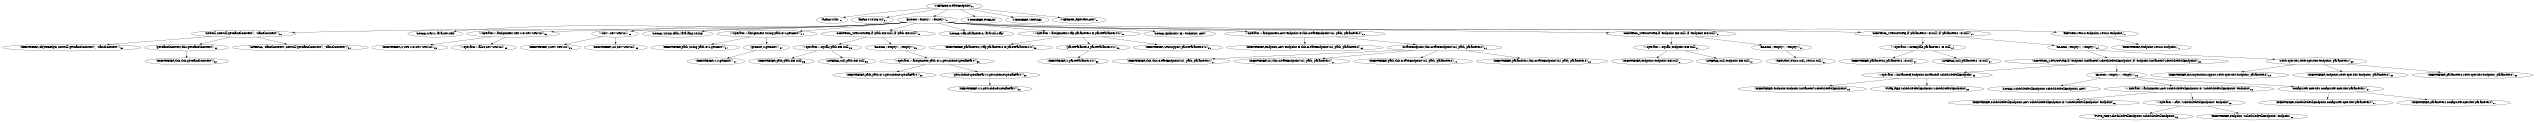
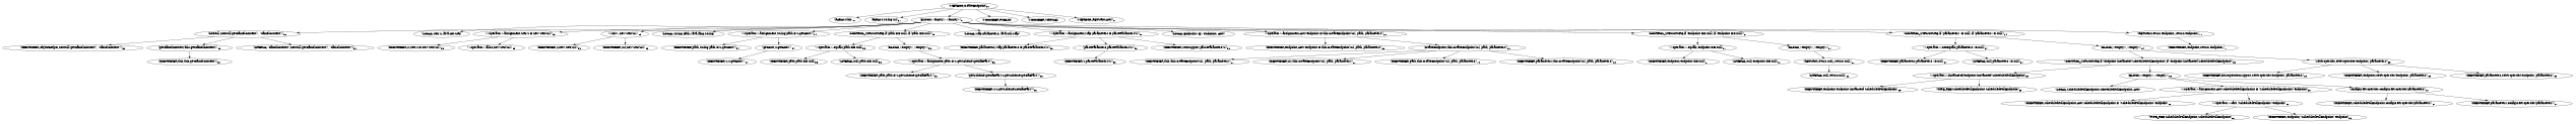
  digraph {
    n1 [label=<(METHOD,createEndpoint)<SUB>51</SUB>>]
    n2 [label=<(PARAM,this)<SUB>51</SUB>>]
    n3 [label=<(PARAM,String uri)<SUB>51</SUB>>]
    n4 [label=<(BLOCK,&lt;empty&gt;,&lt;empty&gt;)<SUB>51</SUB>>]
    n5 [label=<(MODIFIER,PUBLIC)>]
    n6 [label=<(MODIFIER,VIRTUAL)>]
    n7 [label=<(METHOD_RETURN,ANY)<SUB>51</SUB>>]
    n8 [label=<(notNull,notNull(getCamelContext(), &quot;camelContext&quot;))<SUB>52</SUB>>]
    n9 [label=<(LOCAL,URI u: java.net.URI)>]
    n10 [label=<(&lt;operator&gt;.assignment,URI u = new URI(uri))<SUB>53</SUB>>]
    n11 [label=<(&lt;init&gt;,new URI(uri))<SUB>53</SUB>>]
    n12 [label=<(LOCAL,String path: java.lang.String)>]
    n13 [label=<(&lt;operator&gt;.assignment,String path = u.getHost())<SUB>54</SUB>>]
    n14 [label=<(CONTROL_STRUCTURE,if (path == null),if (path == null))<SUB>55</SUB>>]
    n15 [label=<(LOCAL,Map parameters: java.util.Map)>]
    n16 [label=<(&lt;operator&gt;.assignment,Map parameters = parseParamters(u))<SUB>58</SUB>>]
    n17 [label=<(LOCAL,Endpoint&lt;E&gt; endpoint: ANY)>]
    n18 [label=<(&lt;operator&gt;.assignment,ANY endpoint = this.createEndpoint(uri, path, parameters))<SUB>60</SUB>>]
    n19 [label=<(CONTROL_STRUCTURE,if (endpoint == null),if (endpoint == null))<SUB>61</SUB>>]
    n20 [label=<(CONTROL_STRUCTURE,if (parameters != null),if (parameters != null))<SUB>64</SUB>>]
    n21 [label=<(RETURN,return endpoint;,return endpoint;)<SUB>71</SUB>>]
    n22 [label=<(IDENTIFIER,ObjectHelper,notNull(getCamelContext(), &quot;camelContext&quot;))<SUB>52</SUB>>]
    n23 [label=<(getCamelContext,this.getCamelContext())<SUB>52</SUB>>]
    n24 [label=<(LITERAL,&quot;camelContext&quot;,notNull(getCamelContext(), &quot;camelContext&quot;))<SUB>52</SUB>>]
    n25 [label=<(IDENTIFIER,u,URI u = new URI(uri))<SUB>53</SUB>>]
    n26 [label=<(&lt;operator&gt;.alloc,new URI(uri))<SUB>53</SUB>>]
    n27 [label=<(IDENTIFIER,u,new URI(uri))<SUB>53</SUB>>]
    n28 [label=<(IDENTIFIER,uri,new URI(uri))<SUB>53</SUB>>]
    n29 [label=<(IDENTIFIER,path,String path = u.getHost())<SUB>54</SUB>>]
    n30 [label=<(getHost,u.getHost())<SUB>54</SUB>>]
    n31 [label=<(&lt;operator&gt;.equals,path == null)<SUB>55</SUB>>]
    n32 [label=<(BLOCK,&lt;empty&gt;,&lt;empty&gt;)<SUB>55</SUB>>]
    n33 [label=<(IDENTIFIER,parameters,Map parameters = parseParamters(u))<SUB>58</SUB>>]
    n34 [label=<(parseParamters,parseParamters(u))<SUB>58</SUB>>]
    n35 [label=<(IDENTIFIER,URISupport,parseParamters(u))<SUB>58</SUB>>]
    n36 [label=<(IDENTIFIER,endpoint,ANY endpoint = this.createEndpoint(uri, path, parameters))<SUB>60</SUB>>]
    n37 [label=<(createEndpoint,this.createEndpoint(uri, path, parameters))<SUB>60</SUB>>]
    n38 [label=<(&lt;operator&gt;.equals,endpoint == null)<SUB>61</SUB>>]
    n39 [label=<(BLOCK,&lt;empty&gt;,&lt;empty&gt;)<SUB>61</SUB>>]
    n40 [label=<(&lt;operator&gt;.notEquals,parameters != null)<SUB>64</SUB>>]
    n41 [label=<(BLOCK,&lt;empty&gt;,&lt;empty&gt;)<SUB>64</SUB>>]
    n42 [label=<(IDENTIFIER,endpoint,return endpoint;)<SUB>71</SUB>>]
    n43 [label=<(IDENTIFIER,this,this.getCamelContext())<SUB>52</SUB>>]
    n44 [label=<(IDENTIFIER,u,u.getHost())<SUB>54</SUB>>]
    n45 [label=<(IDENTIFIER,path,path == null)<SUB>55</SUB>>]
    n46 [label=<(LITERAL,null,path == null)<SUB>55</SUB>>]
    n47 [label=<(&lt;operator&gt;.assignment,path = u.getSchemeSpecificPart())<SUB>56</SUB>>]
    n48 [label=<(IDENTIFIER,path,path = u.getSchemeSpecificPart())<SUB>56</SUB>>]
    n49 [label=<(getSchemeSpecificPart,u.getSchemeSpecificPart())<SUB>56</SUB>>]
    n50 [label=<(IDENTIFIER,u,u.getSchemeSpecificPart())<SUB>56</SUB>>]
    n51 [label=<(IDENTIFIER,u,parseParamters(u))<SUB>58</SUB>>]
    n52 [label=<(IDENTIFIER,this,this.createEndpoint(uri, path, parameters))<SUB>60</SUB>>]
    n53 [label=<(IDENTIFIER,uri,this.createEndpoint(uri, path, parameters))<SUB>60</SUB>>]
    n54 [label=<(IDENTIFIER,path,this.createEndpoint(uri, path, parameters))<SUB>70</SUB>>]
    n55 [label=<(IDENTIFIER,parameters,this.createEndpoint(uri, path, parameters))<SUB>60</SUB>>]
    n56 [label=<(IDENTIFIER,endpoint,endpoint == null)<SUB>61</SUB>>]
    n57 [label=<(LITERAL,null,endpoint == null)<SUB>61</SUB>>]
    n58 [label=<(RETURN,return null;,return null;)<SUB>62</SUB>>]
+   n59 [label=<(LITERAL,null,return null;)<SUB>62</SUB>>]
    n60 [label=<(IDENTIFIER,parameters,parameters != null)<SUB>64</SUB>>]
    n61 [label=<(LITERAL,null,parameters != null)<SUB>64</SUB>>]
    n62 [label=<(CONTROL_STRUCTURE,if (endpoint instanceof ScheduledPollEndpoint),if (endpoint instanceof ScheduledPollEndpoint))<SUB>65</SUB>>]
    n63 [label=<(setProperties,setProperties(endpoint, parameters))<SUB>69</SUB>>]
    n64 [label=<(&lt;operator&gt;.instanceOf,endpoint instanceof ScheduledPollEndpoint)<SUB>65</SUB>>]
    n65 [label=<(BLOCK,&lt;empty&gt;,&lt;empty&gt;)<SUB>65</SUB>>]
    n66 [label=<(IDENTIFIER,IntrospectionSupport,setProperties(endpoint, parameters))<SUB>69</SUB>>]
    n67 [label=<(IDENTIFIER,endpoint,setProperties(endpoint, parameters))<SUB>69</SUB>>]
    n68 [label=<(IDENTIFIER,parameters,setProperties(endpoint, parameters))<SUB>69</SUB>>]
    n69 [label=<(IDENTIFIER,endpoint,endpoint instanceof ScheduledPollEndpoint)<SUB>65</SUB>>]
    n70 [label=<(TYPE_REF,ScheduledPollEndpoint,ScheduledPollEndpoint)<SUB>65</SUB>>]
    n71 [label=<(LOCAL,ScheduledPollEndpoint scheduledPollEndpoint: ANY)>]
    n72 [label=<(&lt;operator&gt;.assignment,ANY scheduledPollEndpoint = (ScheduledPollEndpoint) endpoint)<SUB>66</SUB>>]
    n73 [label=<(configureProperties,configureProperties(parameters))<SUB>67</SUB>>]
    n74 [label=<(IDENTIFIER,scheduledPollEndpoint,ANY scheduledPollEndpoint = (ScheduledPollEndpoint) endpoint)<SUB>66</SUB>>]
-   n75 [label=<(&lt;operator&gt;.cast,(ScheduledPollEndpoint) endpoint)<SUB>63</SUB>>]
+   n75 [label=<(&lt;operator&gt;.cast,(ScheduledPollEndpoint) endpoint)<SUB>66</SUB>>]
    n76 [label=<(IDENTIFIER,scheduledPollEndpoint,configureProperties(parameters))<SUB>67</SUB>>]
    n77 [label=<(IDENTIFIER,parameters,configureProperties(parameters))<SUB>67</SUB>>]
    n78 [label=<(TYPE_REF,ScheduledPollEndpoint,ScheduledPollEndpoint)<SUB>66</SUB>>]
    n79 [label=<(IDENTIFIER,endpoint,(ScheduledPollEndpoint) endpoint)<SUB>66</SUB>>]
    n1 -> n2
    n1 -> n3
    n1 -> n4
    n1 -> n5
    n1 -> n6
    n1 -> n7
    n4 -> n8
    n4 -> n9
    n4 -> n10
    n4 -> n11
    n4 -> n12
    n4 -> n13
    n4 -> n14
    n4 -> n15
    n4 -> n16
    n4 -> n17
    n4 -> n18
    n4 -> n19
    n4 -> n20
    n4 -> n21
    n8 -> n22
    n8 -> n23
    n8 -> n24
    n10 -> n25
    n10 -> n26
    n11 -> n27
    n11 -> n28
    n13 -> n29
    n13 -> n30
    n14 -> n31
    n14 -> n32
    n16 -> n33
    n16 -> n34
    n16 -> n35
    n18 -> n36
    n18 -> n37
    n19 -> n38
    n19 -> n39
    n20 -> n40
    n20 -> n41
    n21 -> n42
    n23 -> n43
    n30 -> n44
    n31 -> n45
    n31 -> n46
    n32 -> n47
    n34 -> n51
    n37 -> n52
    n37 -> n53
    n37 -> n54
    n37 -> n55
    n38 -> n56
    n38 -> n57
    n39 -> n58
    n40 -> n60
    n40 -> n61
    n41 -> n62
    n41 -> n63
    n47 -> n48
    n47 -> n49
    n49 -> n50
+   n58 -> n59
    n62 -> n64
    n62 -> n65
    n63 -> n66
    n63 -> n67
    n63 -> n68
    n64 -> n69
    n64 -> n70
    n65 -> n71
    n65 -> n72
    n65 -> n73
    n72 -> n74
    n72 -> n75
    n73 -> n76
    n73 -> n77
    n75 -> n78
    n75 -> n79
  }
